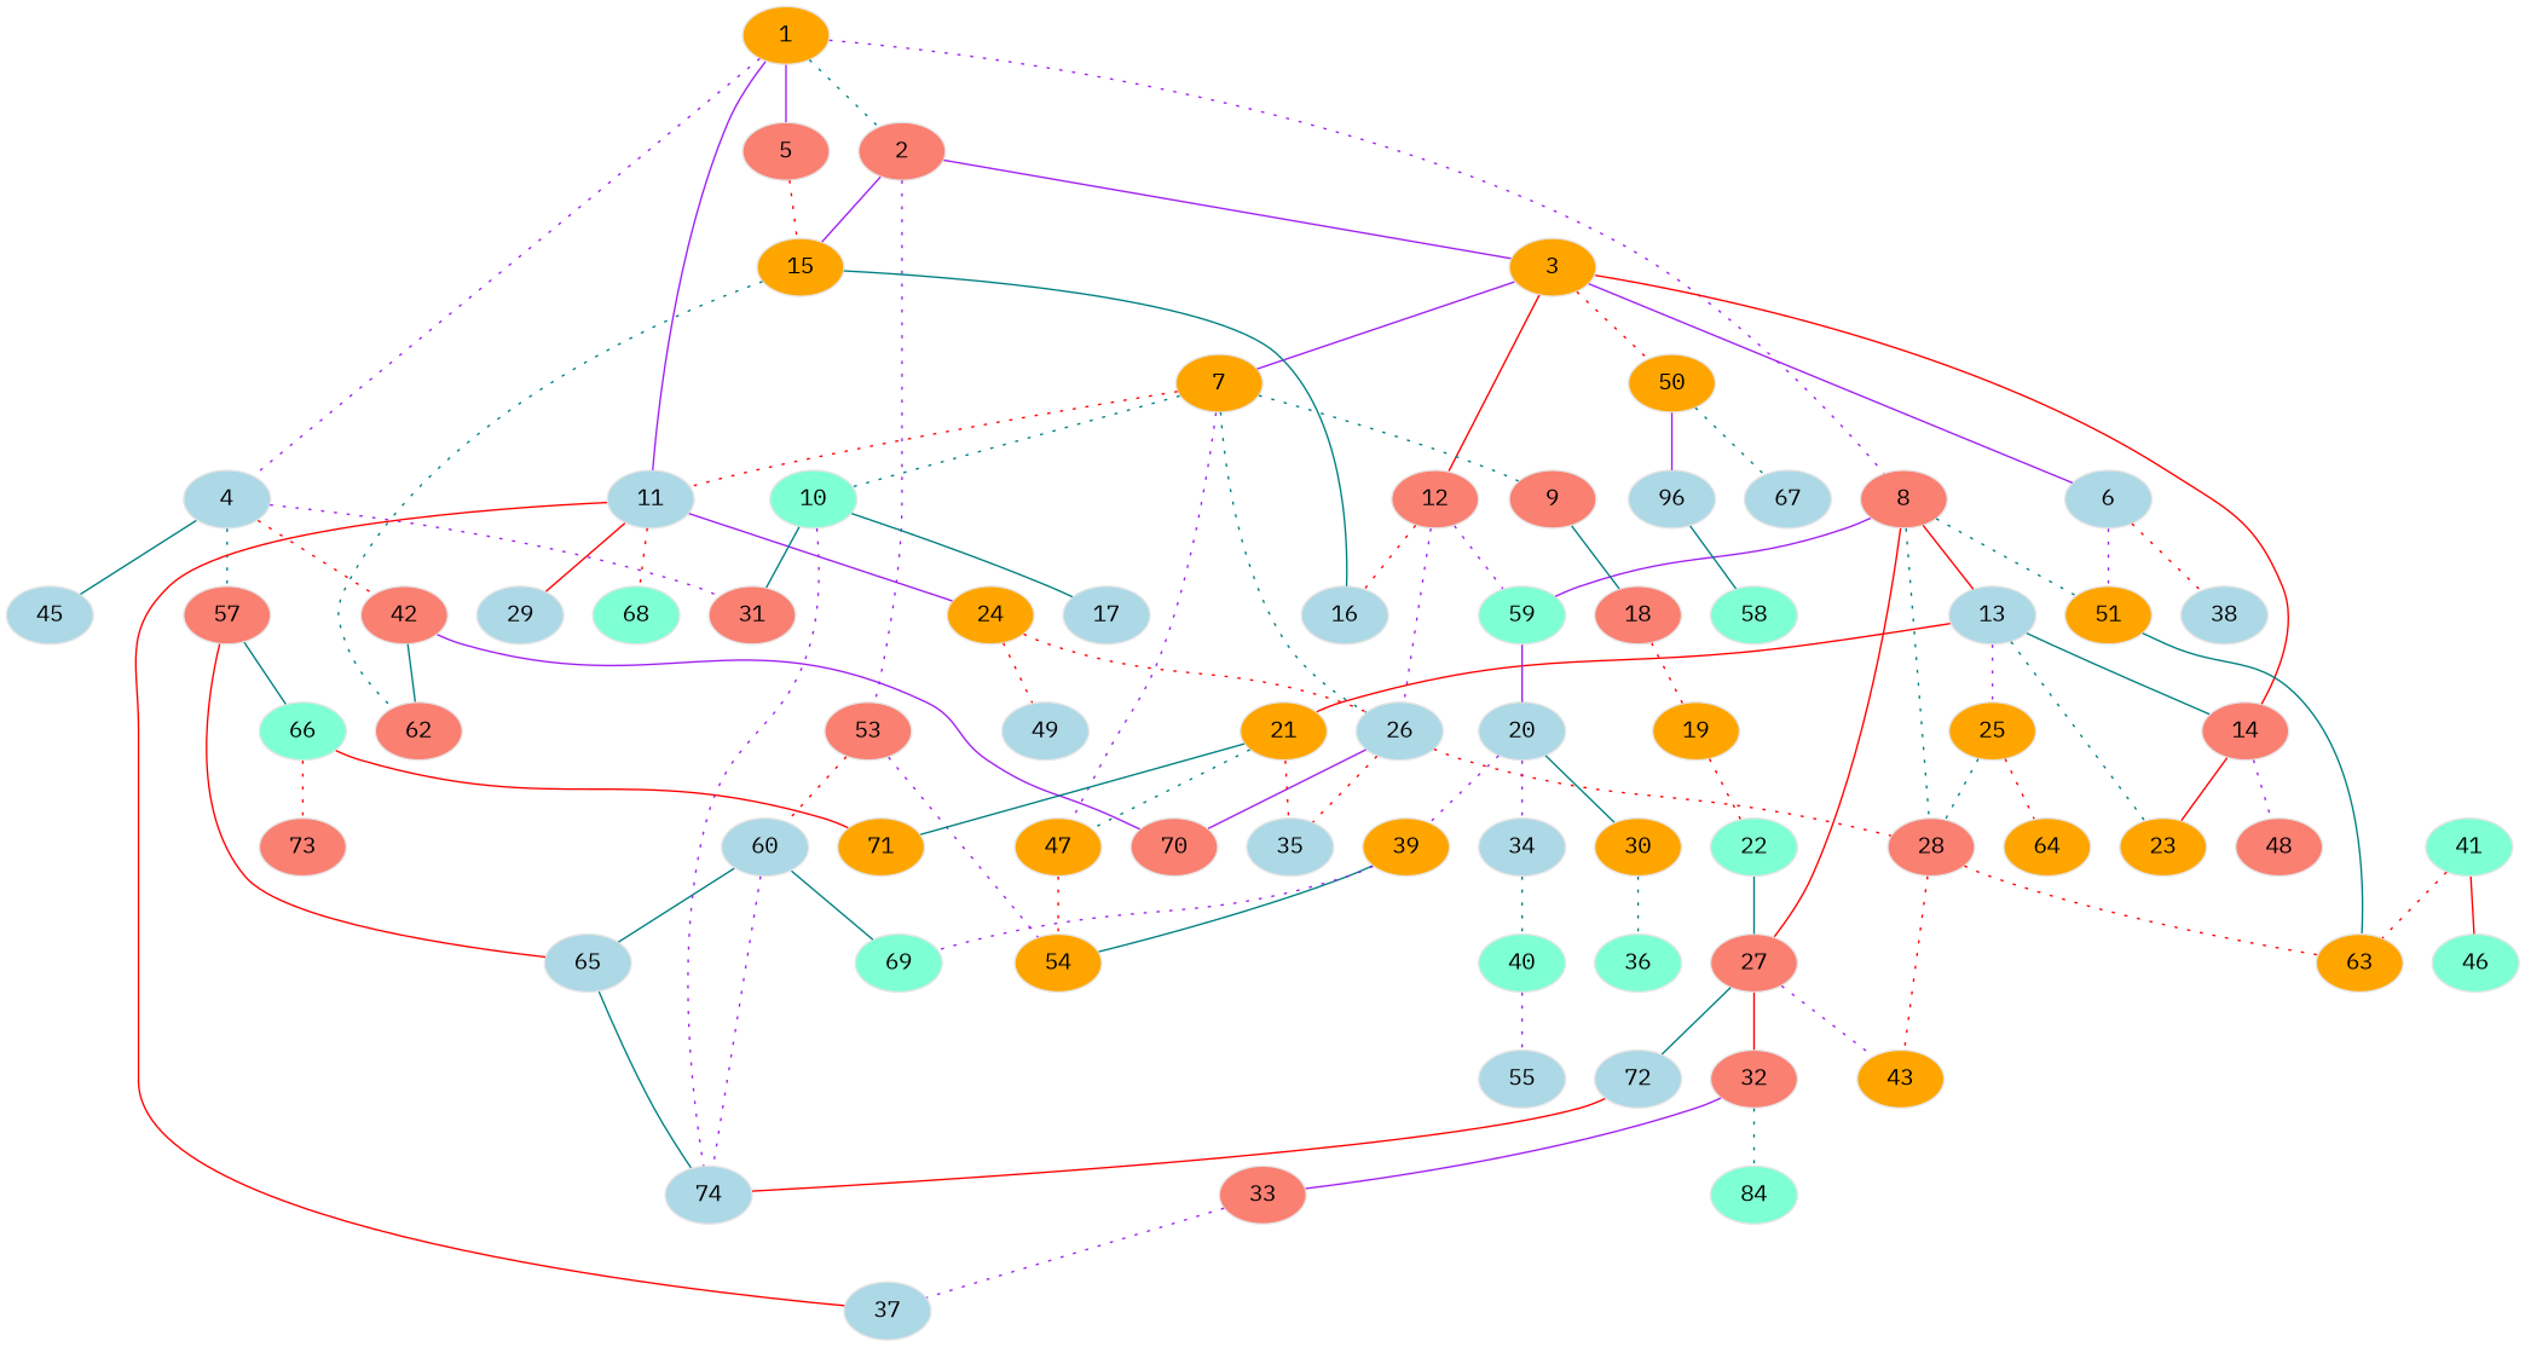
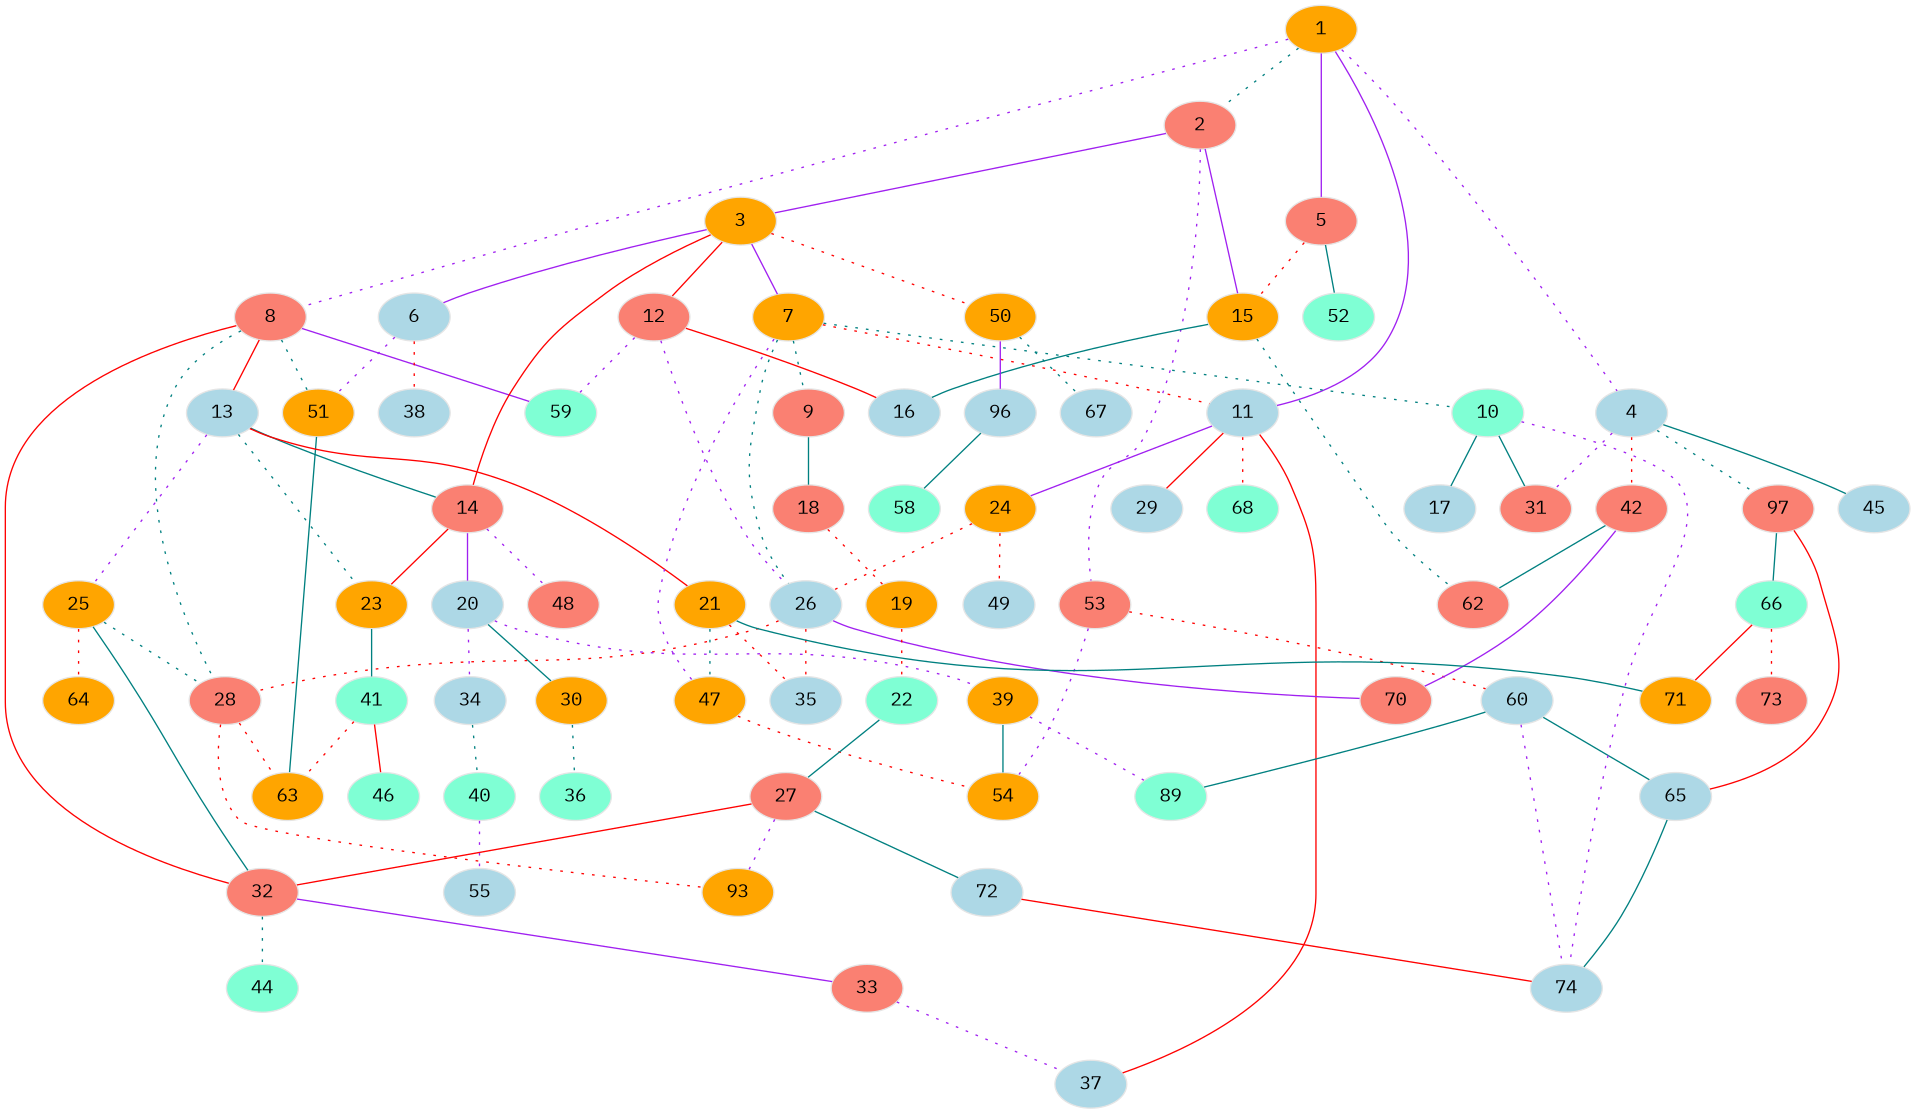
  graph {
    fontname="IBM Plex Mono"
    node [color=gray90 fillcolor=lightblue fontname="IBM Plex Mono" style=filled]
    edge [color=teal fontname="IBM Plex Mono" style=dotted]
    1 [fillcolor=orange]
    2 [fillcolor=salmon]
    4
    5 [fillcolor=salmon]
    8 [fillcolor=salmon]
    11
    3 [fillcolor=orange]
    15 [fillcolor=orange]
    53 [fillcolor=salmon]
    31 [fillcolor=salmon]
    42 [fillcolor=salmon]
    45
-   57 [fillcolor=salmon]
+   57 [fillcolor=salmon label=97]
+   52 [fillcolor=aquamarine]
    51 [fillcolor=orange]
    13
    27 [fillcolor=salmon]
    28 [fillcolor=salmon]
    59 [fillcolor=aquamarine]
    24 [fillcolor=orange]
    29
    37
    68 [fillcolor=aquamarine]
    6
    7 [fillcolor=orange]
    12 [fillcolor=salmon]
    14 [fillcolor=salmon]
    50 [fillcolor=orange]
    16
    62 [fillcolor=salmon]
    54 [fillcolor=orange]
    60
    38
    9 [fillcolor=salmon]
    10 [fillcolor=aquamarine]
    26
    47 [fillcolor=orange]
    23 [fillcolor=orange]
    20
    48 [fillcolor=salmon]
    n41 [label=96]
    67
    70 [fillcolor=salmon]
    65
    66 [fillcolor=aquamarine]
    63 [fillcolor=orange]
    18 [fillcolor=salmon]
    17
    74
    35
    21 [fillcolor=orange]
    25 [fillcolor=orange]
    32 [fillcolor=salmon]
-   43 [fillcolor=orange]
+   43 [fillcolor=orange label=93]
    72
    19 [fillcolor=orange]
    49
    71 [fillcolor=orange]
    41 [fillcolor=aquamarine]
    64 [fillcolor=orange]
    30 [fillcolor=orange]
    34
    39 [fillcolor=orange]
    22 [fillcolor=aquamarine]
    36 [fillcolor=aquamarine]
    40 [fillcolor=aquamarine]
-   69 [fillcolor=aquamarine]
+   69 [fillcolor=aquamarine label=89]
    46 [fillcolor=aquamarine]
    33 [fillcolor=salmon]
-   44 [fillcolor=aquamarine label=84]
+   44 [fillcolor=aquamarine]
    55
    58 [fillcolor=aquamarine]
    73 [fillcolor=salmon]
    1 -- 2
    1 -- 4 [color=purple]
    1 -- 5 [color=purple style=solid]
    1 -- 8 [color=purple]
    1 -- 11 [color=purple style=solid]
    2 -- 3 [color=purple style=solid]
    2 -- 15 [color=purple style=solid]
    2 -- 53 [color=purple]
    4 -- 31 [color=purple]
    4 -- 42 [color=red]
    4 -- 45 [style=solid]
    4 -- 57
    5 -- 15 [color=red]
+   5 -- 52 [style=solid]
    8 -- 51
    8 -- 13 [color=red style=solid]
-   8 -- 27 [color=red style=solid]
+   8 -- 32 [color=red style=solid]
    8 -- 28
    8 -- 59 [color=purple style=solid]
    11 -- 24 [color=purple style=solid]
    11 -- 29 [color=red style=solid]
    11 -- 37 [color=red style=solid]
    11 -- 68 [color=red]
    3 -- 6 [color=purple style=solid]
    3 -- 7 [color=purple style=solid]
    3 -- 12 [color=red style=solid]
    3 -- 14 [color=red style=solid]
    3 -- 50 [color=red]
    15 -- 16 [style=solid]
    15 -- 62
    53 -- 54 [color=purple]
    53 -- 60 [color=red]
    42 -- 62 [style=solid]
    42 -- 70 [color=purple style=solid]
    57 -- 65 [color=red style=solid]
    57 -- 66 [style=solid]
    51 -- 63 [style=solid]
    13 -- 14 [style=solid]
    13 -- 23
    13 -- 21 [color=red style=solid]
    13 -- 25 [color=purple]
    27 -- 32 [color=red style=solid]
    27 -- 43 [color=purple]
    27 -- 72 [style=solid]
    28 -- 63 [color=red]
    28 -- 43 [color=red]
    24 -- 26 [color=red]
    24 -- 49 [color=red]
    6 -- 51 [color=purple]
    6 -- 38 [color=red]
    7 -- 11 [color=red]
    7 -- 9
    7 -- 10
    7 -- 26
    7 -- 47 [color=purple]
    12 -- 59 [color=purple]
-   12 -- 16 [color=red]
+   12 -- 16 [color=red style=solid]
    12 -- 26 [color=purple]
    14 -- 23 [color=red style=solid]
-   59 -- 20 [color=purple style=solid]
+   14 -- 20 [color=purple style=solid]
    14 -- 48 [color=purple]
    50 -- n41 [color=purple style=solid]
    50 -- 67
    60 -- 65 [style=solid]
    60 -- 74 [color=purple]
    60 -- 69 [style=solid]
    9 -- 18 [style=solid]
    10 -- 31 [style=solid]
    10 -- 17 [style=solid]
    10 -- 74 [color=purple]
    26 -- 28 [color=red]
    26 -- 70 [color=purple style=solid]
    26 -- 35 [color=red]
    47 -- 54 [color=red]
+   23 -- 41 [style=solid]
    20 -- 30 [style=solid]
    20 -- 34 [color=purple]
    20 -- 39 [color=purple]
    n41 -- 58 [style=solid]
    65 -- 74 [style=solid]
    66 -- 71 [color=red style=solid]
    66 -- 73 [color=red]
    18 -- 19 [color=red]
    21 -- 47
    21 -- 35 [color=red]
    21 -- 71 [style=solid]
    25 -- 28
+   25 -- 32 [style=solid]
    25 -- 64 [color=red]
    32 -- 33 [color=purple style=solid]
    32 -- 44
    72 -- 74 [color=red style=solid]
    19 -- 22 [color=red]
    41 -- 63 [color=red]
    41 -- 46 [color=red style=solid]
    30 -- 36
    34 -- 40
    39 -- 54 [style=solid]
    39 -- 69 [color=purple]
    22 -- 27 [style=solid]
    40 -- 55 [color=purple]
    33 -- 37 [color=purple]
  }
